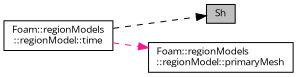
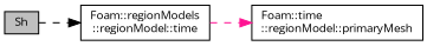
  digraph {
    fontname="Open Sans"
    rankdir=LR
    node [color=black fontname="Open Sans" fontsize=10 shape=record]
    edge [fontname="Open Sans" fontsize=10 labelfontname=Helvetica labelfontsize=10 style=dashed]
    n1 [fillcolor=grey75 fontcolor=black height=0.2 label=Sh style=filled width=0.4]
    n2 [height=0.2 label="Foam::regionModels\l::regionModel::time" width=0.4]
-   n3 [height=0.2 label="Foam::regionModels\l::regionModel::primaryMesh" width=0.4]
-   n2 -> n1 [color=black]
+   n3 [height=0.2 label="Foam::time\l::regionModel::primaryMesh" width=0.4]
+   n1 -> n2 [color=black]
    n2 -> n3 [color=deeppink]
  }
